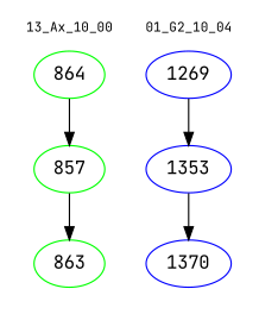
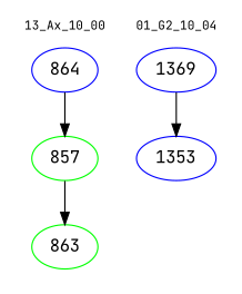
  digraph {
    fontname="JetBrains Mono"
    node [color=blue fontname="JetBrains Mono"]
    edge [color=black fontname="JetBrains Mono"]
-   n1 [color=green label=864]
+   n1 [label=864]
    n2 [color=green label=857]
    n3 [color=green label=863]
-   n4 [label=1269]
+   n4 [label=1369]
    n5 [label=1353]
-   n6 [label=1370]
    subgraph cluster_1 {
      color=white
      fontsize=10
      label="13_Ax_10_00"
      n1
      n2
      n3
    }
    subgraph cluster_2 {
      color=white
      fontsize=10
      label="01_G2_10_04"
      n4
      n5
-     n6
    }
    n1 -> n2
    n2 -> n3
    n4 -> n5
-   n5 -> n6
  }
